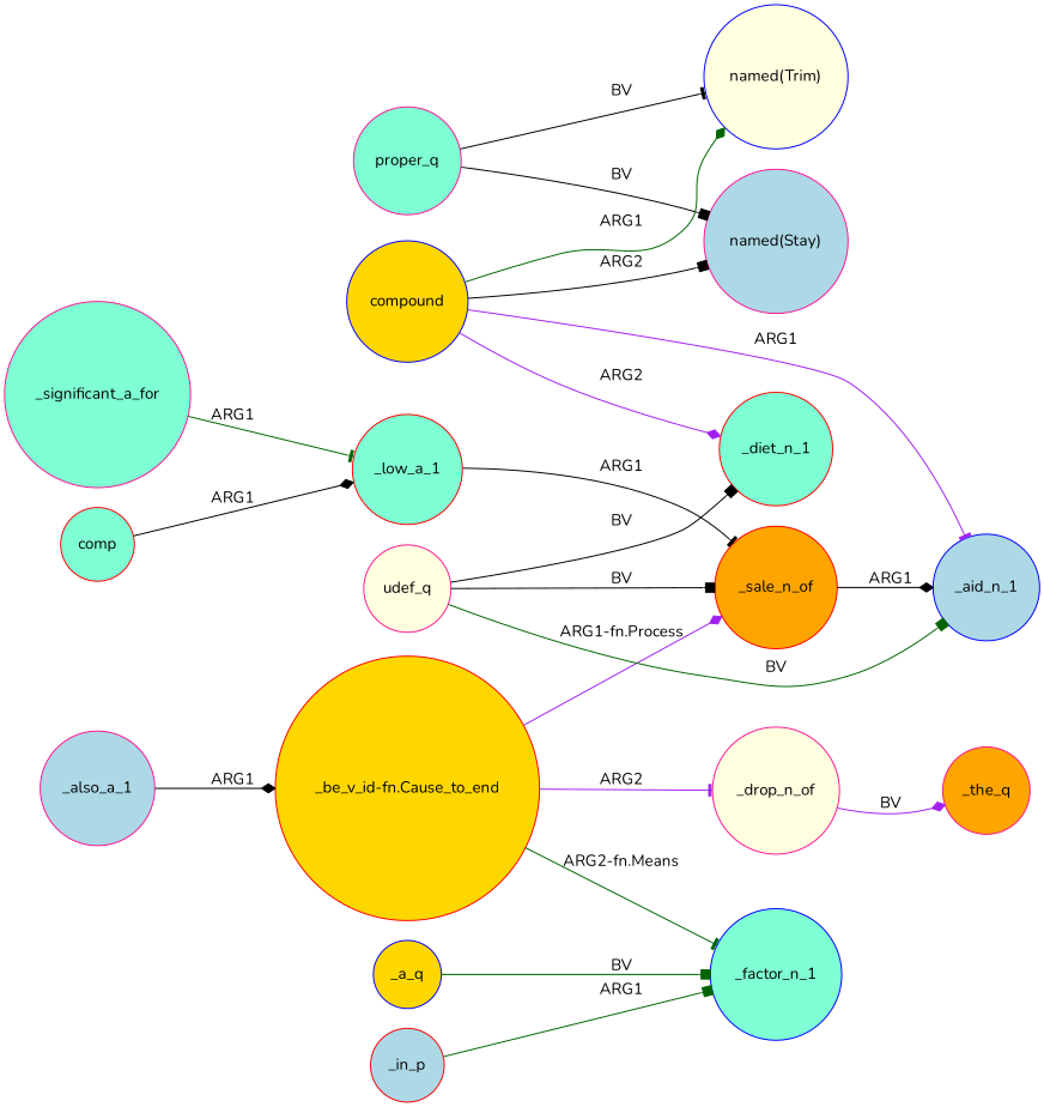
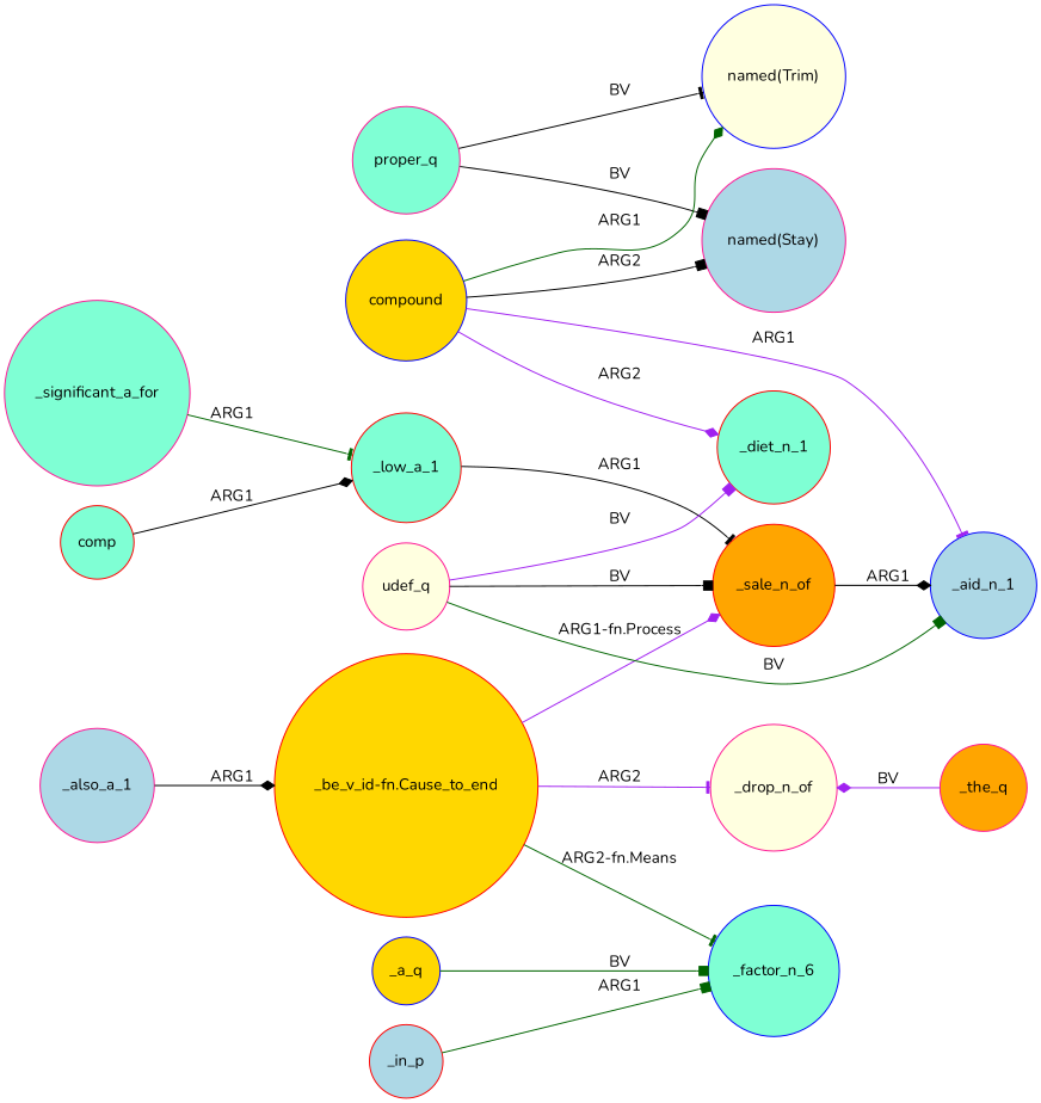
  digraph {
    fontname=Nunito
    rankdir=LR
    node [color=deeppink fillcolor=aquamarine fontname=Nunito shape=circle style=filled]
    edge [arrowhead=box color=black fontname=Nunito]
    "named(Stay)" [fillcolor=lightblue]
    proper_q
    "named(Trim)" [color=blue fillcolor=lightyellow]
    comp [color=red]
    _low_a_1 [color=red]
    _sale_n_of [color=red fillcolor=orange]
    _aid_n_1 [color=blue fillcolor=lightblue]
    _significant_a_for
    "_be_v_id-fn.Cause_to_end" [color=red fillcolor=gold]
-   _factor_n_1 [color=blue]
+   _factor_n_1 [color=blue label=_factor_n_6]
    _drop_n_of [fillcolor=lightyellow]
    _also_a_1 [fillcolor=lightblue]
    _in_p [color=red fillcolor=lightblue]
    compound [color=blue fillcolor=gold]
    _diet_n_1 [color=red]
    udef_q [fillcolor=lightyellow]
    _the_q [fillcolor=orange]
    _a_q [color=blue fillcolor=gold]
    proper_q -> "named(Stay)" [label=BV]
    proper_q -> "named(Trim)" [arrowhead=tee label=BV]
    comp -> _low_a_1 [arrowhead=diamond label=ARG1]
    _low_a_1 -> _sale_n_of [arrowhead=tee label=ARG1]
    _sale_n_of -> _aid_n_1 [arrowhead=diamond label=ARG1]
    _significant_a_for -> _low_a_1 [arrowhead=tee color=darkgreen label=ARG1]
    "_be_v_id-fn.Cause_to_end" -> _sale_n_of [arrowhead=diamond color=purple label="ARG1-fn.Process"]
    "_be_v_id-fn.Cause_to_end" -> _factor_n_1 [arrowhead=tee color=darkgreen label="ARG2-fn.Means"]
    "_be_v_id-fn.Cause_to_end" -> _drop_n_of [arrowhead=tee color=purple label=ARG2]
    _also_a_1 -> "_be_v_id-fn.Cause_to_end" [arrowhead=diamond label=ARG1]
    _in_p -> _factor_n_1 [color=darkgreen label=ARG1]
    compound -> "named(Stay)" [label=ARG2]
    compound -> "named(Trim)" [arrowhead=diamond color=darkgreen label=ARG1]
    compound -> _aid_n_1 [arrowhead=tee color=purple label=ARG1]
    compound -> _diet_n_1 [arrowhead=diamond color=purple label=ARG2]
    udef_q -> _sale_n_of [label=BV]
    udef_q -> _aid_n_1 [color=darkgreen label=BV]
-   udef_q -> _diet_n_1 [label=BV]
-   _drop_n_of -> _the_q [arrowhead=diamond color=purple label=BV]
+   udef_q -> _diet_n_1 [color=purple label=BV]
+   _the_q -> _drop_n_of [arrowhead=diamond color=purple label=BV]
    _a_q -> _factor_n_1 [color=darkgreen label=BV]
  }
